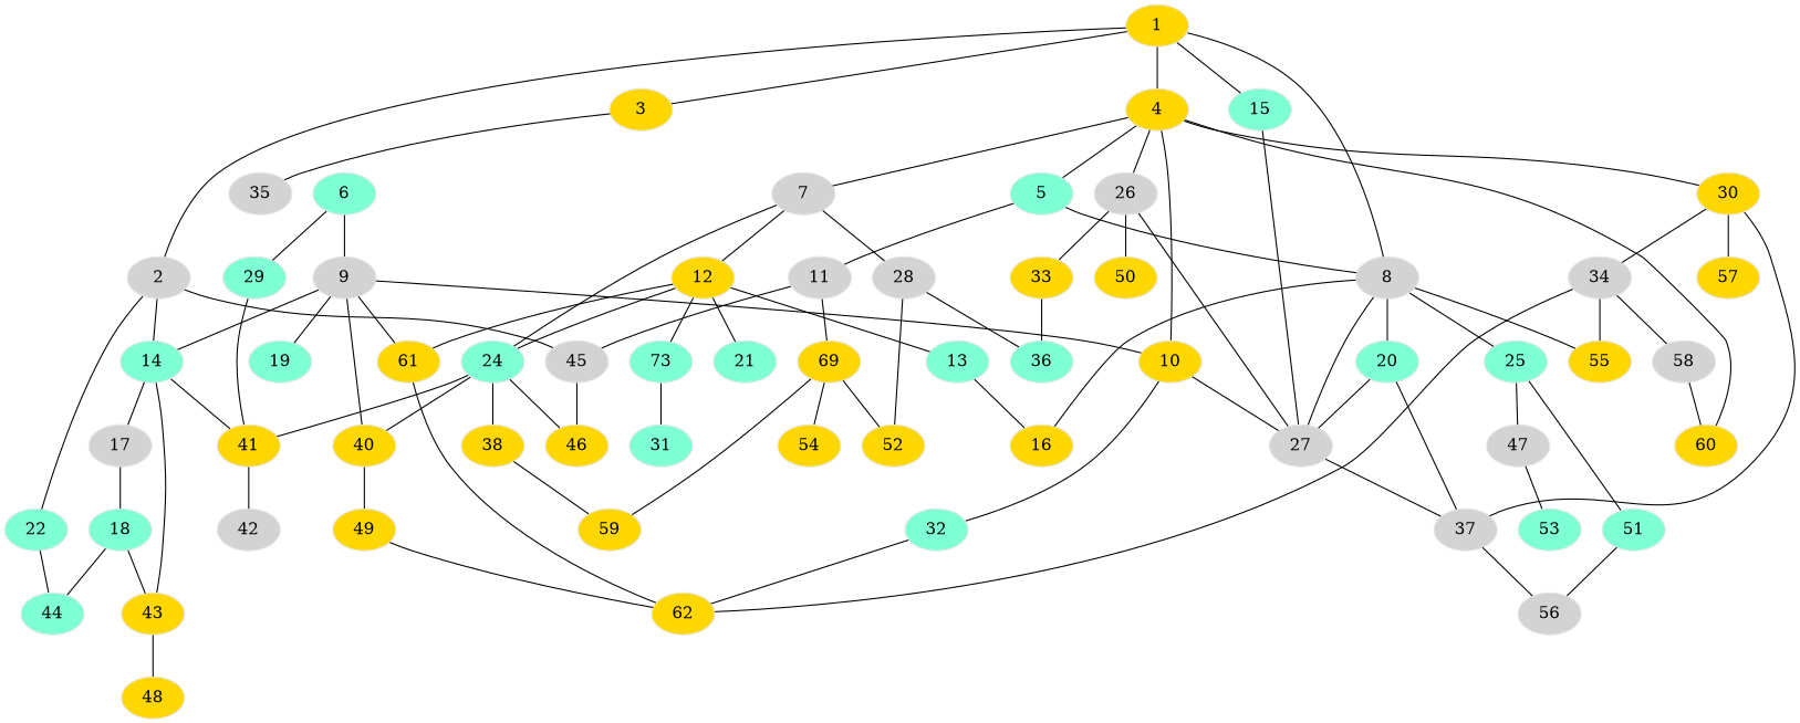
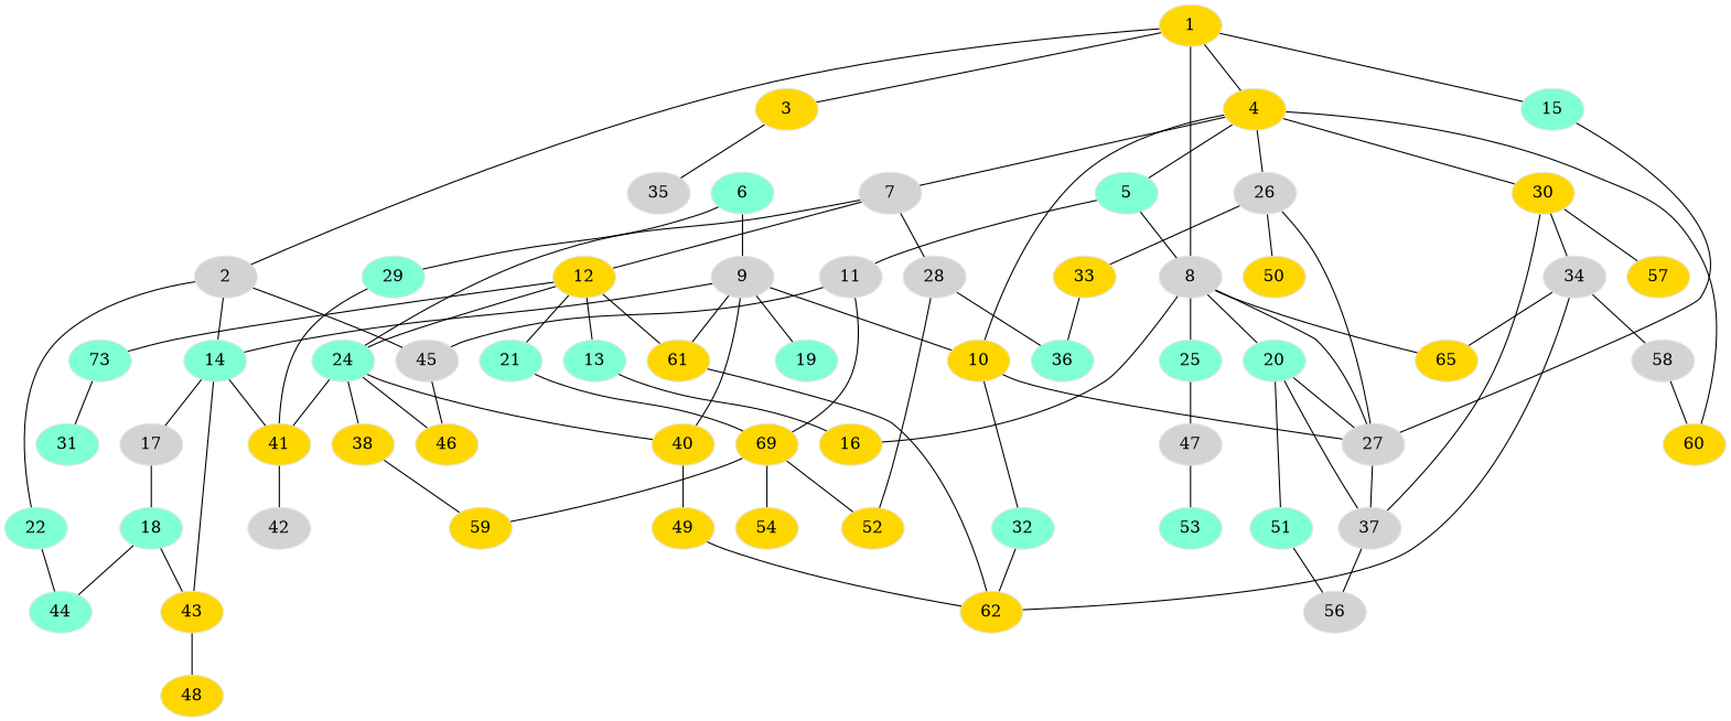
  graph {
    node [color=gray90 fillcolor=gold style=filled]
    2 [fillcolor=lightgrey]
    1
    3
    4
    8 [fillcolor=lightgrey]
    15 [fillcolor=aquamarine]
    14 [fillcolor=aquamarine]
    22 [fillcolor=aquamarine]
    45 [fillcolor=lightgrey]
    35 [fillcolor=lightgrey]
    5 [fillcolor=aquamarine]
    7 [fillcolor=lightgrey]
    10
    26 [fillcolor=lightgrey]
    30
    60
    16
    20 [fillcolor=aquamarine]
    25 [fillcolor=aquamarine]
    27 [fillcolor=lightgrey]
-   55
+   55 [label=65]
    17 [fillcolor=lightgrey]
    41
    43
    44 [fillcolor=aquamarine]
    46
    11 [fillcolor=lightgrey]
    12
    24 [fillcolor=aquamarine]
    28 [fillcolor=lightgrey]
    32 [fillcolor=aquamarine]
    33
    50
    37 [fillcolor=lightgrey]
    34 [fillcolor=lightgrey]
    57
    6 [fillcolor=aquamarine]
    9 [fillcolor=lightgrey]
    29 [fillcolor=aquamarine]
    n40 [label=69]
    19 [fillcolor=aquamarine]
    40
    61
    13 [fillcolor=aquamarine]
    21 [fillcolor=aquamarine]
    n46 [fillcolor=aquamarine label=73]
    38
    36 [fillcolor=aquamarine]
    52
    51 [fillcolor=aquamarine]
    47 [fillcolor=lightgrey]
    49
    62
    59
    54
    31 [fillcolor=aquamarine]
    18 [fillcolor=aquamarine]
    42 [fillcolor=lightgrey]
    48
    56 [fillcolor=lightgrey]
    53 [fillcolor=aquamarine]
    58 [fillcolor=lightgrey]
    2 -- 14
    2 -- 22
    2 -- 45
    1 -- 2
    1 -- 3
    1 -- 4
    1 -- 8
    1 -- 15
    3 -- 35
    4 -- 5
    4 -- 7
    4 -- 10
    4 -- 26
    4 -- 30
    4 -- 60
    8 -- 16
    8 -- 20
    8 -- 25
    8 -- 27
    8 -- 55
    15 -- 27
    14 -- 17
    14 -- 41
    14 -- 43
    22 -- 44
    45 -- 46
    5 -- 8
    5 -- 11
    7 -- 12
    7 -- 24
    7 -- 28
    10 -- 27
    10 -- 32
    26 -- 27
    26 -- 33
    26 -- 50
    30 -- 37
    30 -- 34
    30 -- 57
    20 -- 27
    20 -- 37
-   25 -- 51
+   20 -- 51
    25 -- 47
    27 -- 37
    17 -- 18
    41 -- 42
    43 -- 48
    11 -- 45
    11 -- n40
    12 -- 24
    12 -- 61
    12 -- 13
    12 -- 21
    12 -- n46
    24 -- 41
    24 -- 46
    24 -- 40
    24 -- 38
    28 -- 36
    28 -- 52
    32 -- 62
    33 -- 36
    37 -- 56
    34 -- 55
    34 -- 62
    34 -- 58
    6 -- 9
    6 -- 29
    9 -- 14
    9 -- 10
    9 -- 19
    9 -- 40
    9 -- 61
    29 -- 41
    n40 -- 52
    n40 -- 59
    n40 -- 54
    40 -- 49
    61 -- 62
    13 -- 16
+   21 -- n40
    n46 -- 31
    38 -- 59
    51 -- 56
    47 -- 53
    49 -- 62
    18 -- 43
    18 -- 44
    58 -- 60
  }
